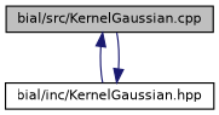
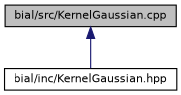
  digraph {
    node [color=black fontname=Helvetica fontsize=10 shape=record style=filled]
    edge [color=midnightblue dir=back fontname=Helvetica fontsize=10 labelfontname=Helvetica labelfontsize=10 style=solid]
    n1 [fillcolor=grey75 fontcolor=black height=0.2 label="bial/src/KernelGaussian.cpp" width=0.4]
    n2 [fillcolor=white height=0.2 label="bial/inc/KernelGaussian.hpp" width=0.4]
    n1 -> n2
-   n2 -> n1
  }
